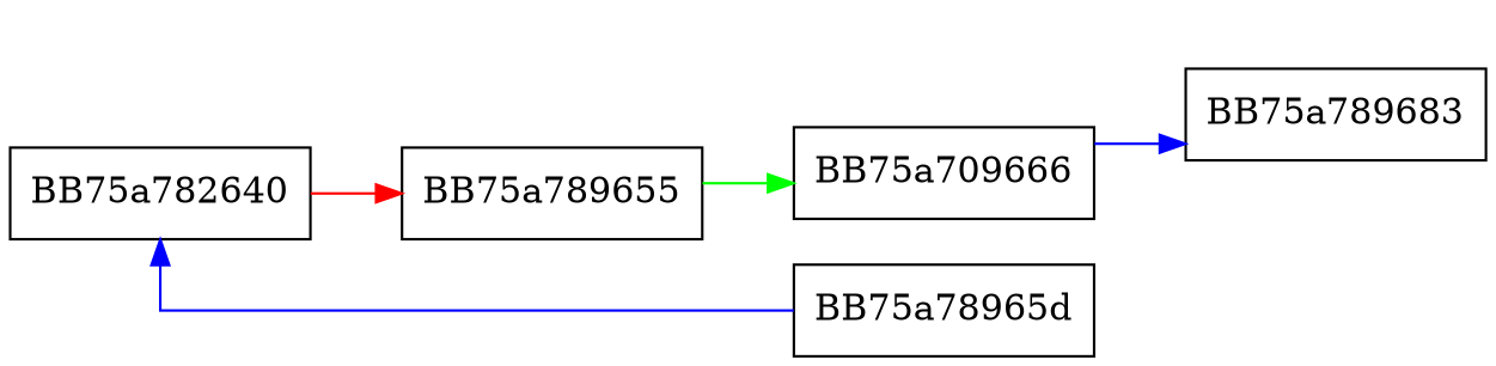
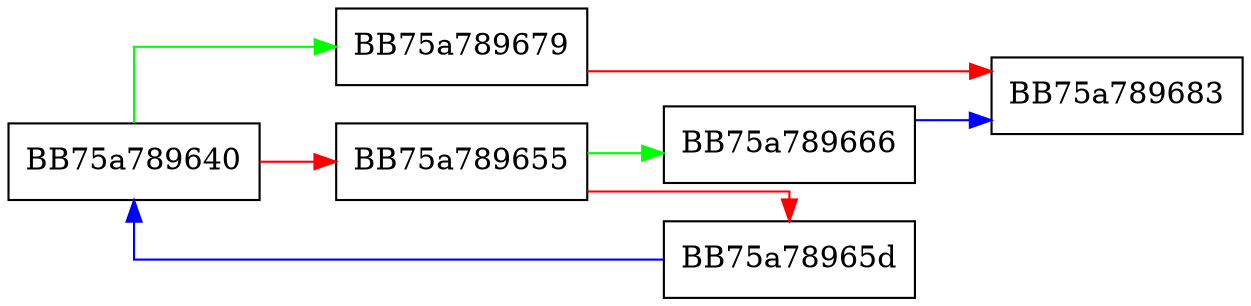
  digraph {
    rankdir=LR
    splines=ortho
    node [shape=box]
    edge [color=red]
-   BB75a789640 [label=BB75a782640]
+   BB75a789640
+   BB75a789679
    BB75a789655
    BB75a789683
-   BB75a789666 [label=BB75a709666]
+   BB75a789666
    BB75a78965d
+   BB75a789640 -> BB75a789679 [color=green]
    BB75a789640 -> BB75a789655
+   BB75a789679 -> BB75a789683
    BB75a789655 -> BB75a789666 [color=green]
+   BB75a789655 -> BB75a78965d
    BB75a789666 -> BB75a789683 [color=blue]
    BB75a78965d -> BB75a789640 [color=blue]
  }
